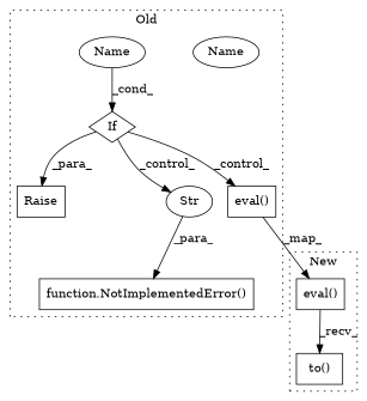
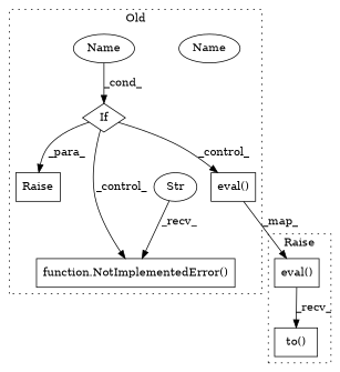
  digraph {
    node [a=75 l=8 s=1134 shape=box]
    n1 [a=91 l=6 label=Raise s=1156]
    n2 [a=96 l=3 label=If s=1131 shape=diamond]
    n3 [l="20,1" label="function.NotImplementedError()" s="1162,1229"]
    n4 [a=66 l=47 label=Str s=1182 shape=ellipse]
    n5 [a=87 label=Name shape=ellipse]
    n6 [l=12 label="eval()" s=2105]
    n7 [a=87 label=Name shape=ellipse]
    n8 [l="16,1" label="to()" s="2067,2089"]
    n9 [l=12 label="eval()" s=2067]
    subgraph cluster_1 {
      label=Old
      style=dotted
      n1
      n2
      n3
      n4
      n5
      n6
      n7
    }
    subgraph cluster_2 {
-     label=New
+     label=Raise
      style=dotted
      n8
      n9
    }
    n2 -> n1 [label=_para_]
-   n2 -> n4 [label=_control_]
+   n2 -> n3 [label=_control_]
    n2 -> n6 [label=_control_]
-   n4 -> n3 [label=_para_]
+   n4 -> n3 [label=_recv_]
    n6 -> n9 [label=_map_]
    n7 -> n2 [label=_cond_]
    n9 -> n8 [label=_recv_]
  }
